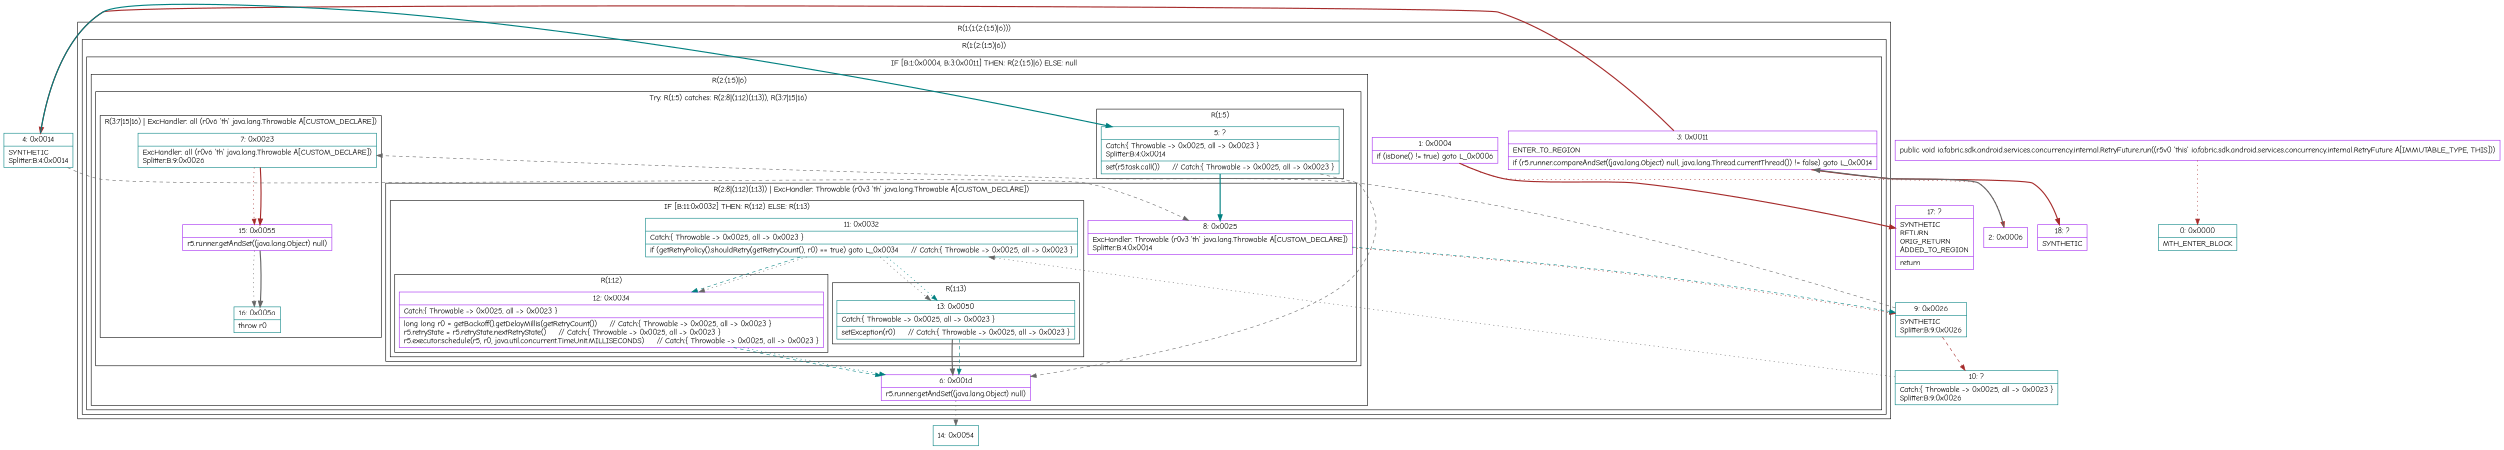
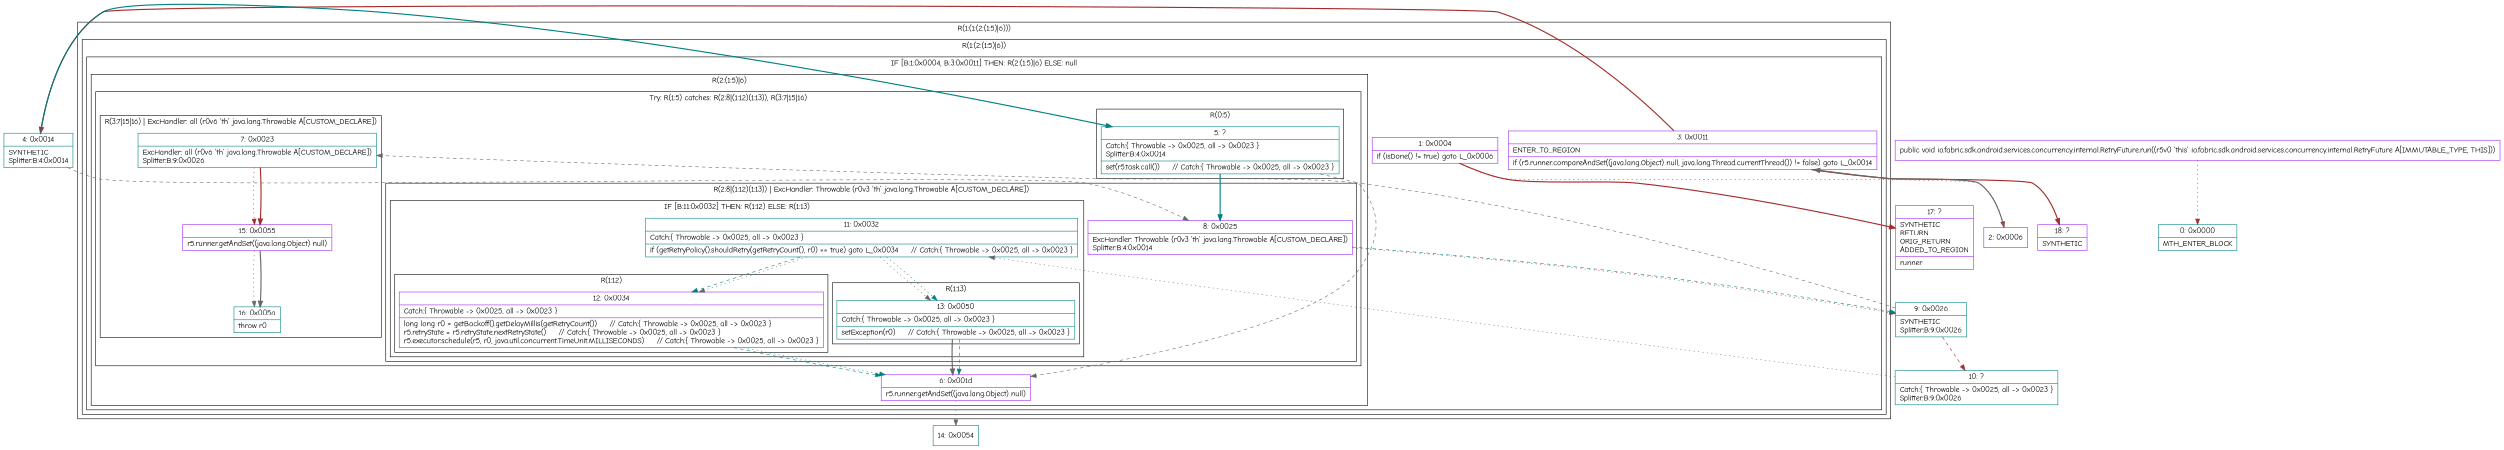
  digraph {
    fontname="Comic Neue"
    node [color=teal fontname="Comic Neue" shape=record]
    edge [color=gray40 fontname="Comic Neue" style=dotted]
    n1 [label="{5\:\ ?|Catch:\{ Throwable \-\> 0x0025, all \-\> 0x0023 \}\lSplitter:B:4:0x0014\l|set(r5.task.call())     \/\/ Catch:\{ Throwable \-\> 0x0025, all \-\> 0x0023 \}\l}"]
    n2 [color=purple label="{12\:\ 0x0034|Catch:\{ Throwable \-\> 0x0025, all \-\> 0x0023 \}\l|long long r0 = getBackoff().getDelayMillis(getRetryCount())     \/\/ Catch:\{ Throwable \-\> 0x0025, all \-\> 0x0023 \}\lr5.retryState = r5.retryState.nextRetryState()     \/\/ Catch:\{ Throwable \-\> 0x0025, all \-\> 0x0023 \}\lr5.executor.schedule(r5, r0, java.util.concurrent.TimeUnit.MILLISECONDS)     \/\/ Catch:\{ Throwable \-\> 0x0025, all \-\> 0x0023 \}\l}"]
    n3 [label="{13\:\ 0x0050|Catch:\{ Throwable \-\> 0x0025, all \-\> 0x0023 \}\l|setException(r0)     \/\/ Catch:\{ Throwable \-\> 0x0025, all \-\> 0x0023 \}\l}"]
    n4 [label="{11\:\ 0x0032|Catch:\{ Throwable \-\> 0x0025, all \-\> 0x0023 \}\l|if (getRetryPolicy().shouldRetry(getRetryCount(), r0) == true) goto L_0x0034     \/\/ Catch:\{ Throwable \-\> 0x0025, all \-\> 0x0023 \}\l}"]
    n5 [color=purple label="{8\:\ 0x0025|ExcHandler: Throwable (r0v3 'th' java.lang.Throwable A[CUSTOM_DECLARE])\lSplitter:B:4:0x0014\l}"]
    n6 [label="{7\:\ 0x0023|ExcHandler: all (r0v6 'th' java.lang.Throwable A[CUSTOM_DECLARE])\lSplitter:B:9:0x0026\l}"]
    n7 [color=purple label="{15\:\ 0x0055|r5.runner.getAndSet((java.lang.Object) null)\l}"]
    n8 [label="{16\:\ 0x005a|throw r0\l}"]
    n9 [color=purple label="{6\:\ 0x001d|r5.runner.getAndSet((java.lang.Object) null)\l}"]
    n10 [color=purple label="{1\:\ 0x0004|if (isDone() != true) goto L_0x0006\l}"]
    n11 [color=purple label="{3\:\ 0x0011|ENTER_TO_REGION\l|if (r5.runner.compareAndSet((java.lang.Object) null, java.lang.Thread.currentThread()) != false) goto L_0x0014\l}"]
    n12 [label="{9\:\ 0x0026|SYNTHETIC\lSplitter:B:9:0x0026\l}"]
    n13 [label="{14\:\ 0x0054}"]
    n14 [color=purple label="{2\:\ 0x0006}"]
-   n15 [color=purple label="{17\:\ ?|SYNTHETIC\lRETURN\lORIG_RETURN\lADDED_TO_REGION\l|return\l}"]
+   n15 [color=purple label="{17\:\ ?|SYNTHETIC\lRETURN\lORIG_RETURN\lADDED_TO_REGION\l|runner\l}"]
    n16 [label="{4\:\ 0x0014|SYNTHETIC\lSplitter:B:4:0x0014\l}"]
    n17 [color=purple label="{18\:\ ?|SYNTHETIC\l}"]
    n18 [label="{10\:\ ?|Catch:\{ Throwable \-\> 0x0025, all \-\> 0x0023 \}\lSplitter:B:9:0x0026\l}"]
    n19 [label="{0\:\ 0x0000|MTH_ENTER_BLOCK\l}"]
    n20 [color=purple label="{public void io.fabric.sdk.android.services.concurrency.internal.RetryFuture.run((r5v0 'this' io.fabric.sdk.android.services.concurrency.internal.RetryFuture A[IMMUTABLE_TYPE, THIS])) }"]
    subgraph cluster_1 {
      label="R(1:(1:(2:(1:5)|6)))"
      subgraph cluster_2 {
        label="R(1:(2:(1:5)|6))"
        subgraph cluster_3 {
          label="IF [B:1:0x0004, B:3:0x0011] THEN: R(2:(1:5)|6) ELSE: null"
          n10
          n11
          subgraph cluster_4 {
            label="R(2:(1:5)|6)"
            n9
            subgraph cluster_5 {
              label="Try: R(1:5) catches: R(2:8|(1:12)(1:13)), R(3:7|15|16)"
              subgraph cluster_6 {
-               label="R(1:5)"
+               label="R(0:5)"
                n1
              }
              subgraph cluster_7 {
                label="R(2:8|(1:12)(1:13)) | ExcHandler: Throwable (r0v3 'th' java.lang.Throwable A[CUSTOM_DECLARE])\l"
                n5
                subgraph cluster_8 {
                  label="IF [B:11:0x0032] THEN: R(1:12) ELSE: R(1:13)"
                  n4
                  subgraph cluster_9 {
                    label="R(1:12)"
                    n2
                  }
                  subgraph cluster_10 {
                    label="R(1:13)"
                    n3
                  }
                }
              }
              subgraph cluster_11 {
                label="R(3:7|15|16) | ExcHandler: all (r0v6 'th' java.lang.Throwable A[CUSTOM_DECLARE])\l"
                n6
                n7
                n8
              }
            }
          }
        }
      }
    }
    subgraph cluster_12 {
      label="R(2:8|(1:12)(1:13)) | ExcHandler: Throwable (r0v3 'th' java.lang.Throwable A[CUSTOM_DECLARE])\l"
      subgraph cluster_13 {
        label="IF [B:11:0x0032] THEN: R(1:12) ELSE: R(1:13)"
        subgraph cluster_14 {
          label="R(1:12)"
        }
        subgraph cluster_15 {
          label="R(1:13)"
        }
      }
    }
    subgraph cluster_16 {
      label="R(3:7|15|16) | ExcHandler: all (r0v6 'th' java.lang.Throwable A[CUSTOM_DECLARE])\l"
    }
    n1 -> n5 [color=teal style=bold]
    n1 -> n9 [style=dashed]
    n2 -> n9 [color=teal style=dashed]
    n2 -> n9 [color=teal]
    n3 -> n9 [style=bold]
    n3 -> n9 [color=teal style=dashed]
    n4 -> n2 [color=teal style=dashed]
    n4 -> n2
    n4 -> n3
    n4 -> n3 [color=teal]
    n5 -> n12 [color=brown]
    n5 -> n12 [color=teal style=dashed]
    n6 -> n7 [color=brown]
    n6 -> n7 [color=brown style=bold]
    n7 -> n8
    n7 -> n8 [style=bold]
    n9 -> n13
    n10 -> n14 [color=brown]
    n10 -> n15 [color=brown style=bold]
    n11 -> n16 [color=brown style=bold]
    n11 -> n17 [color=brown style=bold]
    n12 -> n6 [style=dashed]
    n12 -> n18 [color=brown style=dashed]
    n14 -> n11 [style=bold]
    n16 -> n1 [color=teal style=bold]
    n16 -> n5 [style=dashed]
    n18 -> n4
    n20 -> n19 [color=brown]
  }
